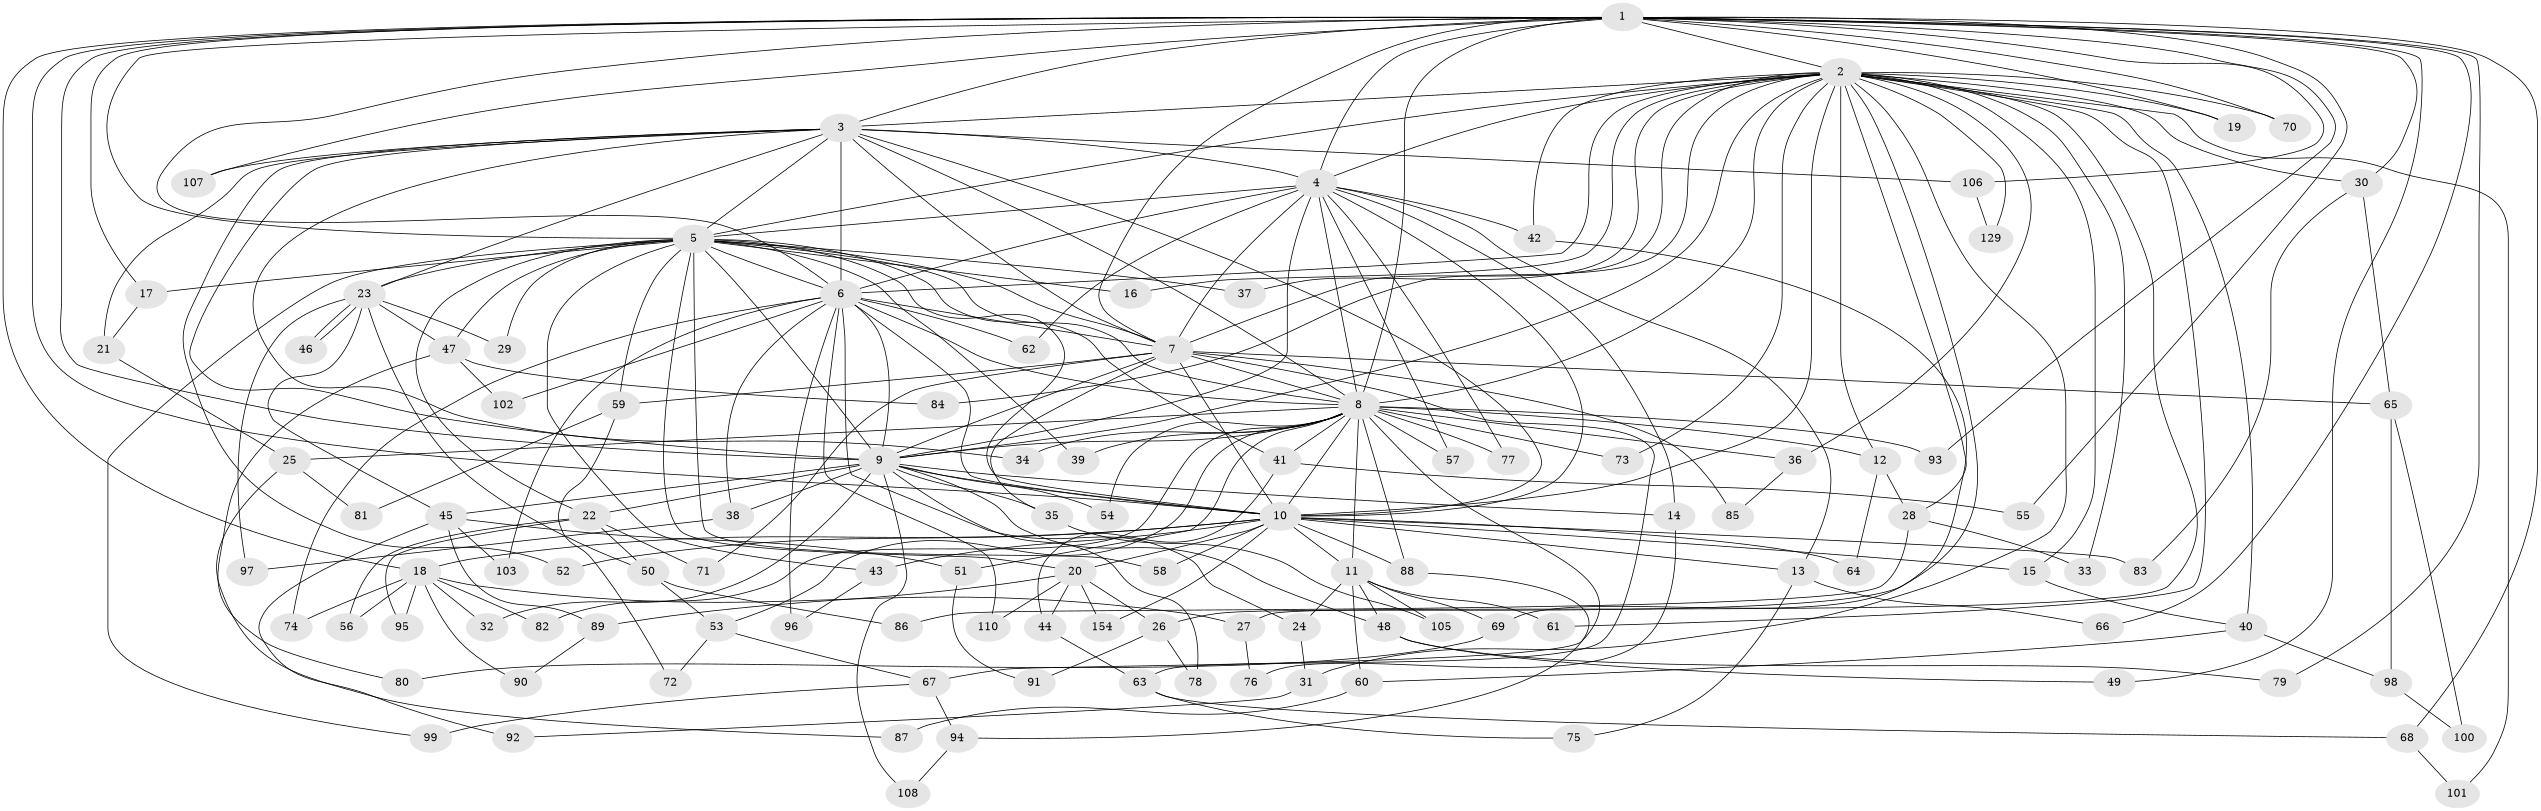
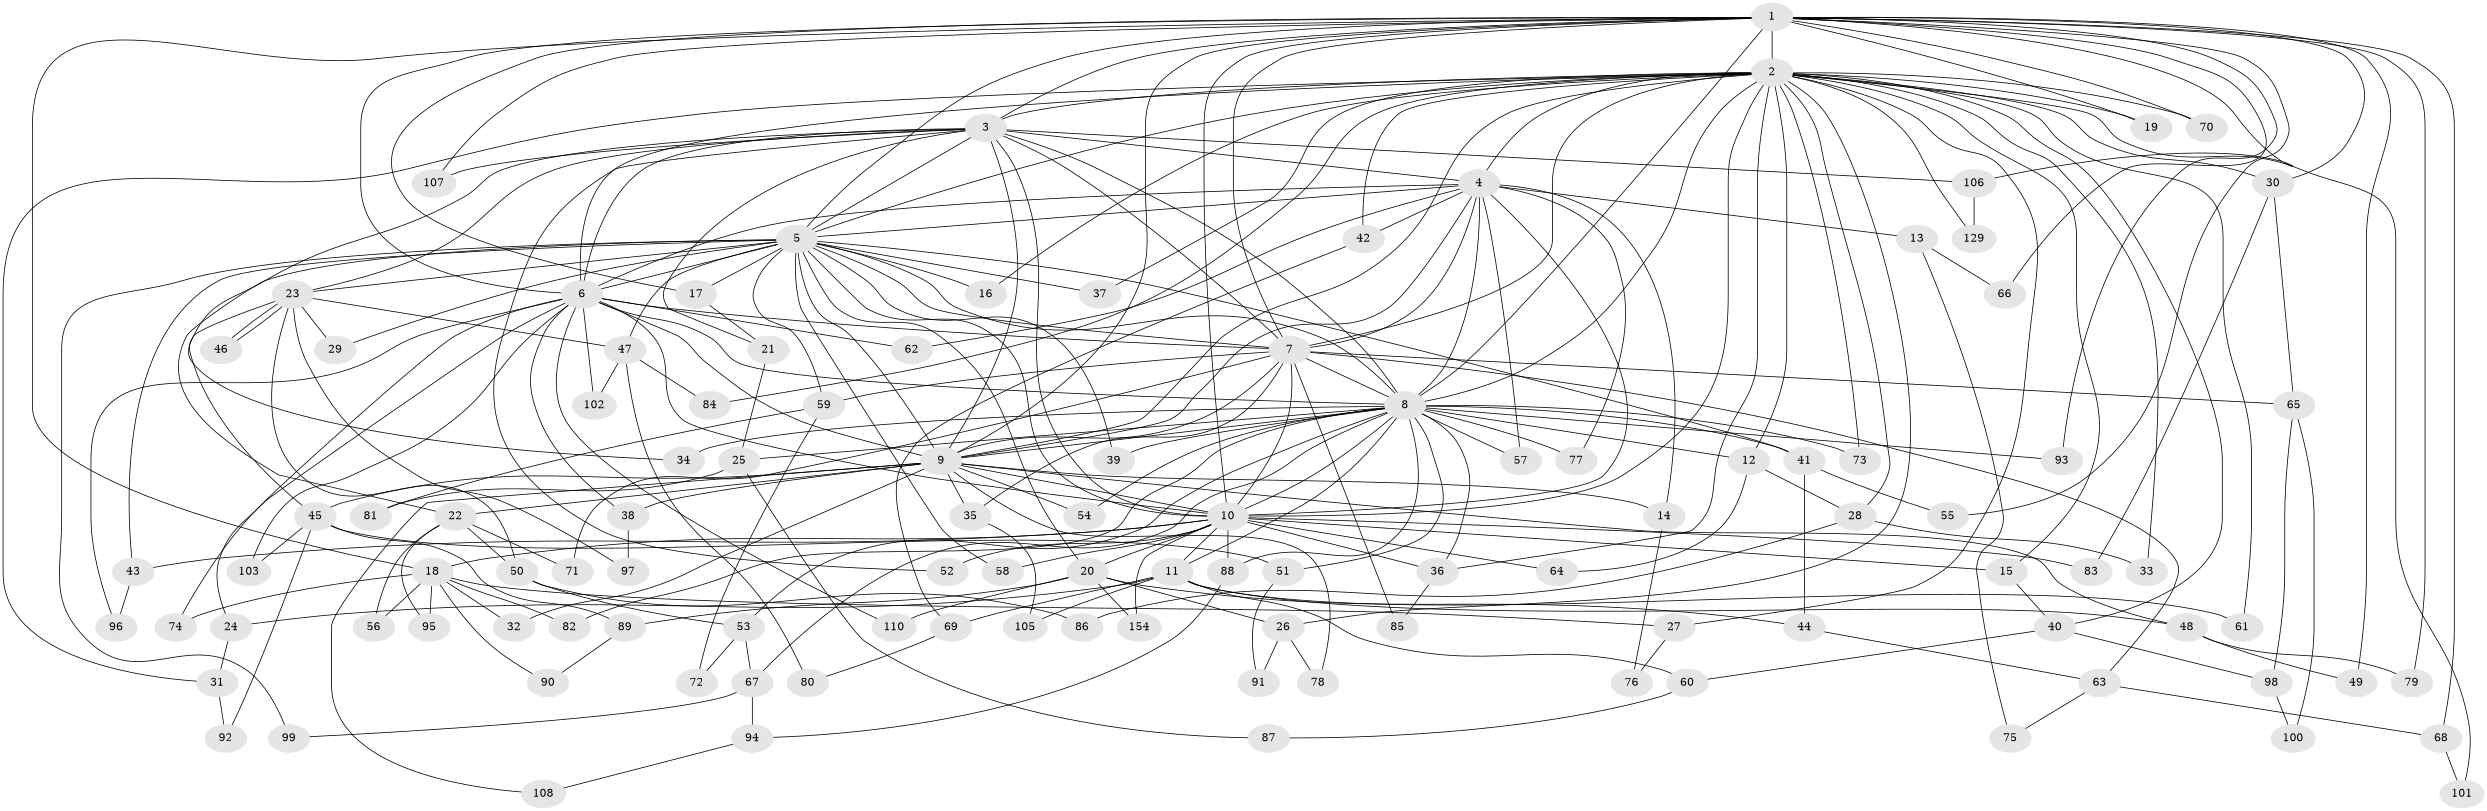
  graph {
    node [color=gray90 style=filled]
    1
    2
    3
    4
    5
    6
    7
    8
    9
    10
    17
    18
    19
    30
    49
    55
    66
    68
    70
    79
    93
    106
    107
    12
    15
    16
    26
    27
    28
    31
    33
    36
    37
    40
    42
    61
    73
    84
    101
    n40 [label=129]
    21
    23
    34
    52
    13
    14
    57
    62
    77
    20
    22
    29
    39
    41
    43
    47
    58
    59
    99
    24
    38
    74
    96
    102
    103
    110
    35
    63
    65
    71
    85
    11
    25
    51
    53
    54
    67
    82
    88
    32
    45
    48
    78
    108
    64
    83
    n87 [label=154]
    56
    90
    95
    91
    76
    86
    92
    60
    98
    69
    50
    46
    97
    75
    44
    89
    80
    81
    72
    105
    100
    87
    94
    1 -- 2
    1 -- 3
-   1 -- 4
    1 -- 5
    1 -- 6
    1 -- 7
    1 -- 8
    1 -- 9
    1 -- 10
    1 -- 17
    1 -- 18
    1 -- 19
    1 -- 30
    1 -- 49
    1 -- 55
    1 -- 66
    1 -- 68
    1 -- 70
    1 -- 79
    1 -- 93
    1 -- 106
    1 -- 107
    2 -- 3
    2 -- 4
    2 -- 5
    2 -- 6
    2 -- 7
    2 -- 8
    2 -- 9
    2 -- 10
    2 -- 19
    2 -- 30
    2 -- 70
    2 -- 12
    2 -- 15
    2 -- 16
    2 -- 26
    2 -- 27
    2 -- 28
    2 -- 31
    2 -- 33
    2 -- 36
    2 -- 37
    2 -- 40
    2 -- 42
    2 -- 61
    2 -- 73
    2 -- 84
    2 -- 101
    2 -- n40
    3 -- 4
    3 -- 5
    3 -- 6
    3 -- 7
    3 -- 8
    3 -- 9
    3 -- 10
    3 -- 106
    3 -- 107
    3 -- 21
    3 -- 23
    3 -- 34
    3 -- 52
    4 -- 5
    4 -- 6
    4 -- 7
    4 -- 8
    4 -- 9
    4 -- 10
    4 -- 42
    4 -- 13
    4 -- 14
    4 -- 57
    4 -- 62
    4 -- 77
    5 -- 6
    5 -- 7
    5 -- 8
    5 -- 9
    5 -- 10
    5 -- 17
    5 -- 16
    5 -- 37
    5 -- 23
    5 -- 20
    5 -- 22
    5 -- 29
    5 -- 39
    5 -- 41
    5 -- 43
    5 -- 47
    5 -- 58
    5 -- 59
    5 -- 99
    6 -- 7
    6 -- 8
    6 -- 9
    6 -- 10
    6 -- 62
    6 -- 24
    6 -- 38
    6 -- 74
    6 -- 96
    6 -- 102
    6 -- 103
    6 -- 110
    7 -- 8
    7 -- 9
    7 -- 10
    7 -- 59
    7 -- 35
    7 -- 63
    7 -- 65
    7 -- 71
    7 -- 85
    8 -- 9
    8 -- 10
    8 -- 93
    8 -- 12
    8 -- 36
    8 -- 73
    8 -- 34
    8 -- 57
    8 -- 77
    8 -- 39
    8 -- 41
    8 -- 11
    8 -- 25
    8 -- 51
    8 -- 53
    8 -- 54
    8 -- 67
    8 -- 82
    8 -- 88
    9 -- 10
    9 -- 14
    9 -- 22
    9 -- 38
    9 -- 35
    9 -- 54
    9 -- 32
    9 -- 45
    9 -- 48
    9 -- 78
    9 -- 108
    10 -- 18
    10 -- 15
    10 -- 52
-   10 -- 13
+   10 -- 36
    10 -- 20
    10 -- 43
    10 -- 58
    10 -- 11
    10 -- 88
    10 -- 64
    10 -- 83
    10 -- n87
    17 -- 21
    18 -- 27
    18 -- 74
    18 -- 82
    18 -- 32
    18 -- 56
    18 -- 90
    18 -- 95
    30 -- 65
    30 -- 83
    68 -- 101
    106 -- n40
    12 -- 28
    12 -- 64
    15 -- 40
    26 -- 78
    26 -- 91
    27 -- 76
    28 -- 33
    28 -- 86
    31 -- 92
    36 -- 85
    40 -- 60
    40 -- 98
    42 -- 69
    21 -- 25
    23 -- 29
    23 -- 47
    23 -- 45
    23 -- 50
    23 -- 46
    23 -- 46
    23 -- 97
    13 -- 66
    13 -- 75
    14 -- 76
    20 -- 26
    20 -- 110
    20 -- n87
    20 -- 44
    20 -- 89
    22 -- 71
    22 -- 56
    22 -- 95
    22 -- 50
    41 -- 55
    41 -- 44
    43 -- 96
    47 -- 84
    47 -- 102
    47 -- 80
    59 -- 81
    59 -- 72
    24 -- 31
    38 -- 97
    35 -- 105
    63 -- 68
    63 -- 75
    65 -- 98
    65 -- 100
    11 -- 61
    11 -- 24
    11 -- 48
    11 -- 60
    11 -- 69
    11 -- 105
    25 -- 81
    25 -- 87
    51 -- 91
    53 -- 67
    53 -- 72
    67 -- 99
    67 -- 94
    88 -- 94
    45 -- 103
    45 -- 51
    45 -- 92
    45 -- 89
    48 -- 49
    48 -- 79
    60 -- 87
    98 -- 100
    69 -- 80
    50 -- 53
    50 -- 86
    44 -- 63
    89 -- 90
    94 -- 108
  }
